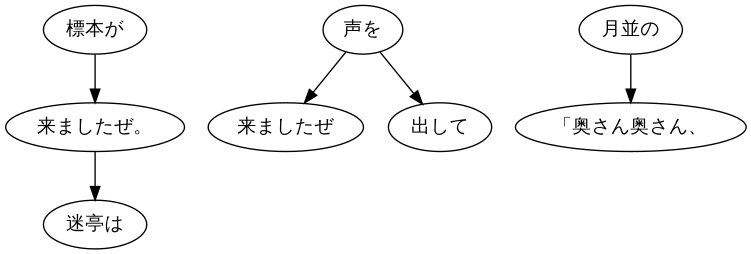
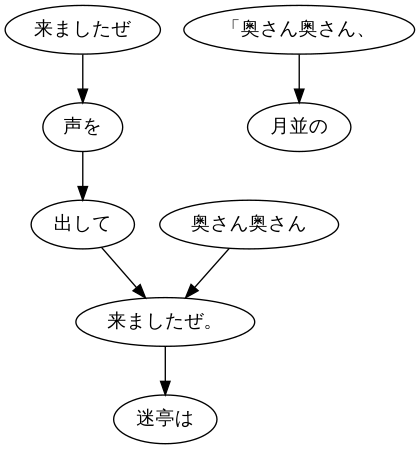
  digraph {
    n1 [label="迷亭は"]
    n2 [label="来ましたぜ。"]
    n3 [label="来ましたぜ"]
    n4 [label="声を"]
    n5 [label="出して"]
    n6 [label="「奥さん奥さん、"]
    n7 [label="月並の"]
-   n8 [label="標本が"]
+   n8 [label="奥さん奥さん"]
    n2 -> n1
-   n4 -> n3
+   n3 -> n4
    n4 -> n5
-   n7 -> n6
+   n5 -> n2
+   n6 -> n7
    n8 -> n2
  }
